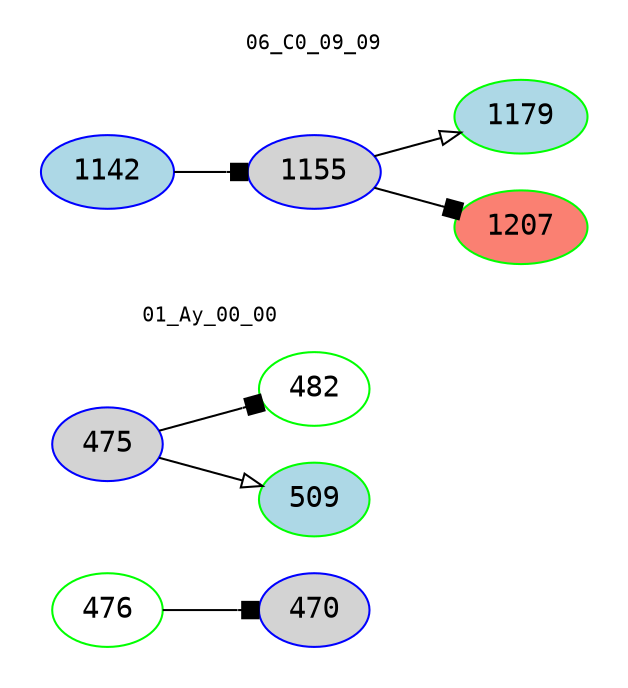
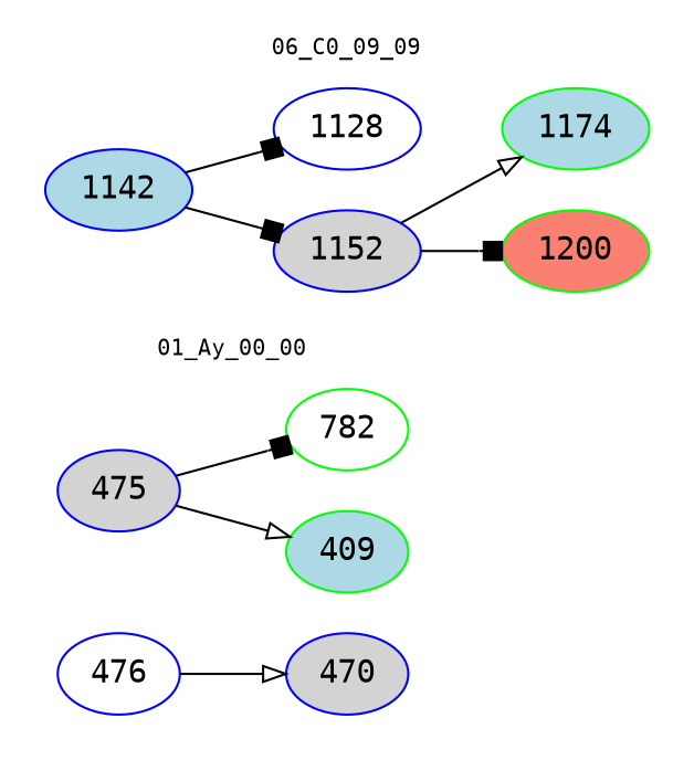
  digraph {
    fontname="DejaVu Sans Mono"
    rankdir=LR
    node [color=blue fillcolor=lightgrey fontname="DejaVu Sans Mono" style=filled]
    edge [arrowhead=box color=black fontname="DejaVu Sans Mono"]
    n1 [label=475]
-   n2 [color=green fillcolor=lightblue label=509]
-   n3 [color=green fillcolor=white label=482]
-   n4 [color=green fillcolor=white label=476]
+   n2 [color=green fillcolor=lightblue label=409]
+   n3 [color=green fillcolor=white label=782]
+   n4 [fillcolor=white label=476]
    n5 [label=470]
-   n6 [label=1155]
+   n6 [label=1152]
    n7 [fillcolor=lightblue label=1142]
-   n8 [color=green fillcolor=salmon label=1207]
-   n9 [color=green fillcolor=lightblue label=1179]
+   n8 [color=green fillcolor=salmon label=1200]
+   n9 [color=green fillcolor=lightblue label=1174]
+   n10 [fillcolor=white label=1128]
    subgraph cluster_1 {
      color=white
      fontsize=10
      label="01_Ay_00_00"
      n1
      n2
      n3
      n4
      n5
    }
    subgraph cluster_2 {
      color=white
      fontsize=10
      label="06_C0_09_09"
      n6
      n7
      n8
      n9
+     n10
    }
    n1 -> n2 [arrowhead=onormal]
    n1 -> n3
-   n4 -> n5
+   n4 -> n5 [arrowhead=onormal]
    n6 -> n8
    n6 -> n9 [arrowhead=onormal]
    n7 -> n6
+   n7 -> n10
  }
